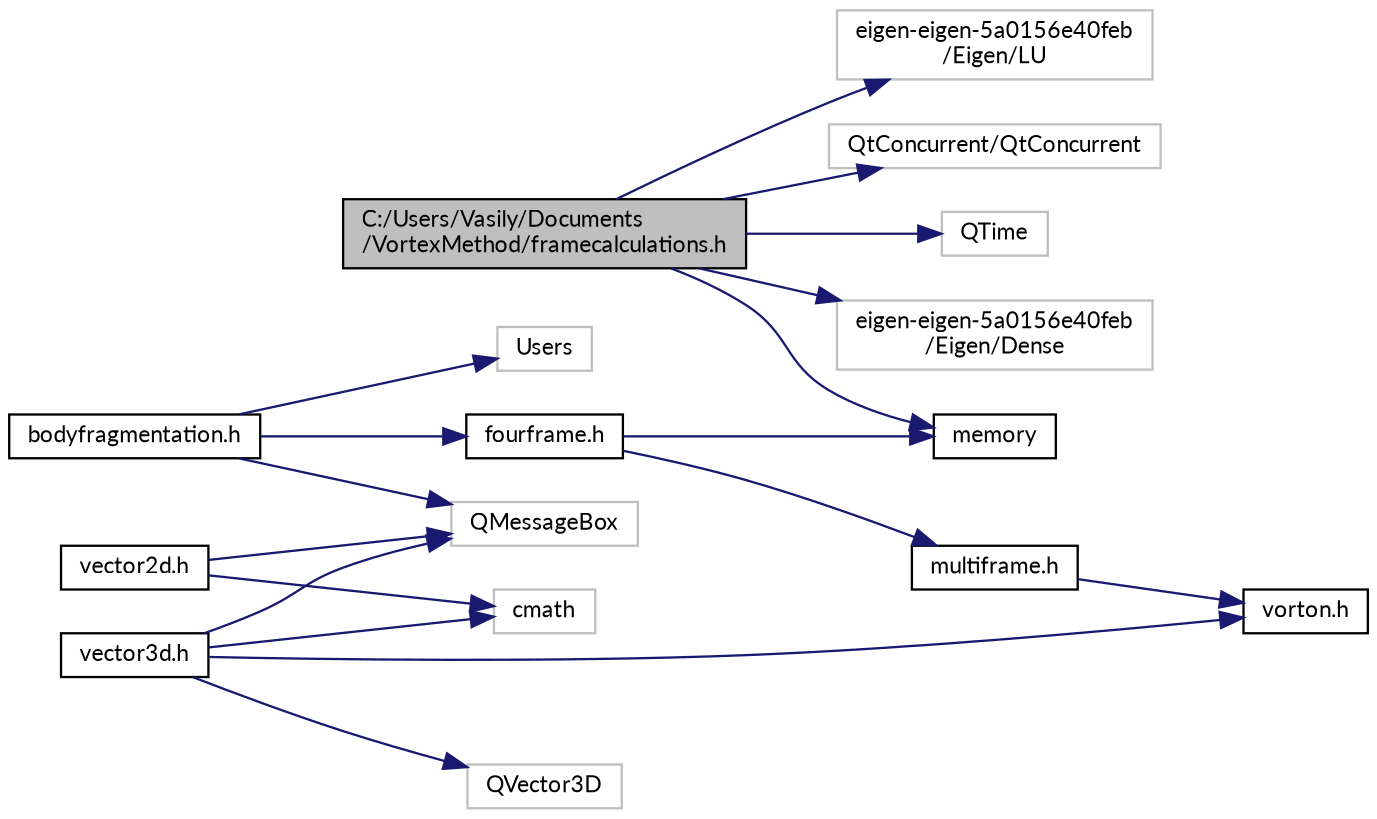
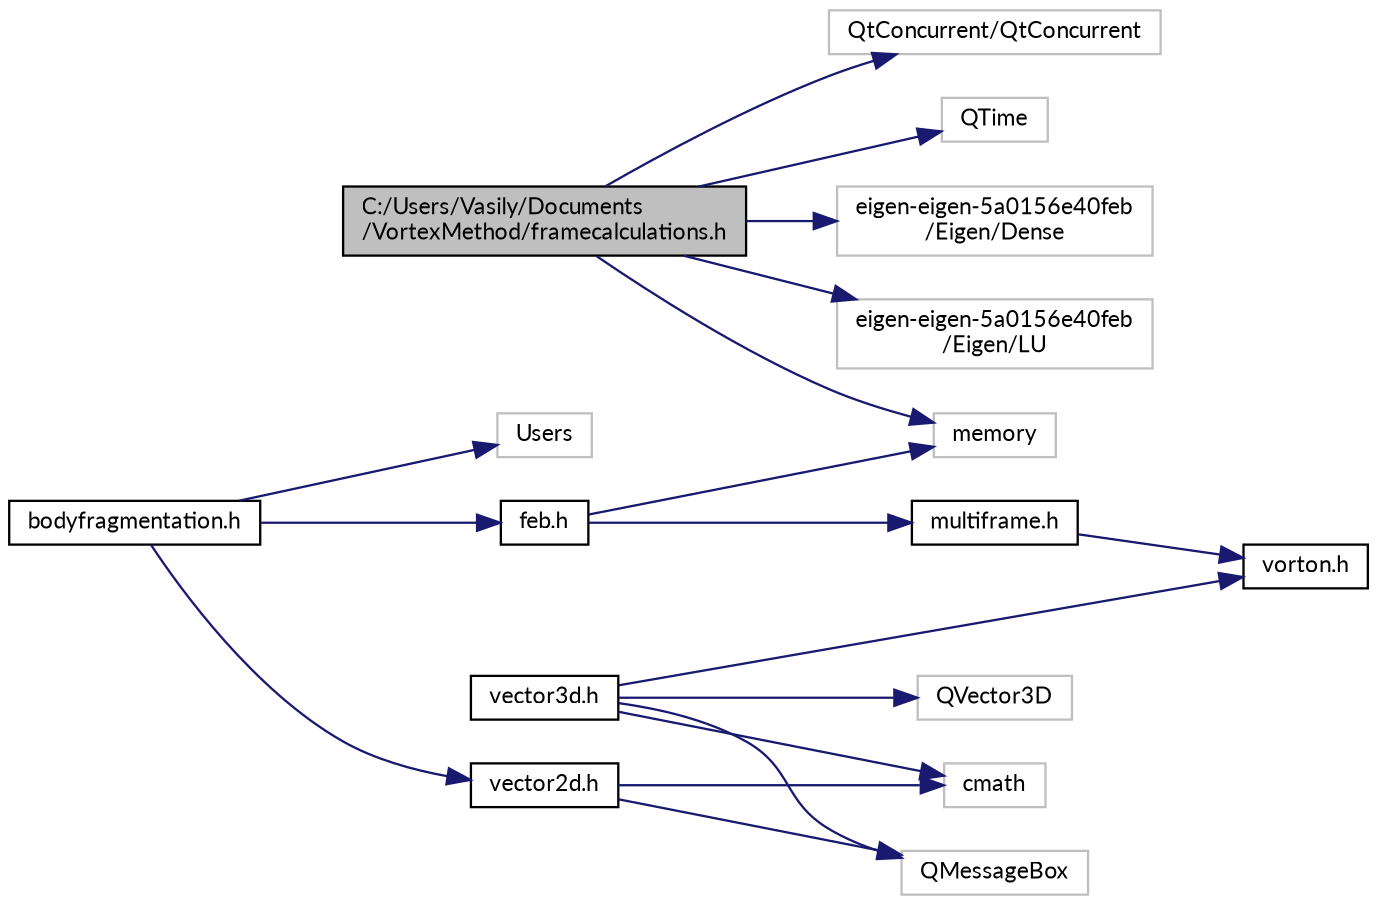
  digraph {
    fontname=Lato
    rankdir=LR
    node [color=grey75 fillcolor=white fontname=Lato fontsize=10 shape=record style=filled]
    edge [color=midnightblue fontname=Lato fontsize=10 labelfontname=Helvetica labelfontsize=10 style=solid]
    n1 [color=black fillcolor=grey75 fontcolor=black height=0.2 label="C:/Users/Vasily/Documents\l/VortexMethod/framecalculations.h" width=0.4]
    n2 [height=0.2 label="QtConcurrent/QtConcurrent" width=0.4]
    n3 [height=0.2 label=QTime width=0.4]
    n4 [height=0.2 label="eigen-eigen-5a0156e40feb\l/Eigen/Dense" width=0.4]
    n5 [height=0.2 label="eigen-eigen-5a0156e40feb\l/Eigen/LU" width=0.4]
-   n6 [color=black height=0.2 label=memory width=0.4]
+   n6 [height=0.2 label=memory width=0.4]
    n7 [color=black height=0.2 label="bodyfragmentation.h" width=0.4]
-   n8 [color=black height=0.2 label="fourframe.h" width=0.4]
+   n8 [color=black height=0.2 label="feb.h" width=0.4]
    n9 [color=black height=0.2 label="vector2d.h" width=0.4]
    n10 [height=0.2 label=Users width=0.4]
    n11 [color=black height=0.2 label="multiframe.h" width=0.4]
    n12 [height=0.2 label=cmath width=0.4]
    n13 [height=0.2 label=QMessageBox width=0.4]
    n14 [color=black height=0.2 label="vorton.h" width=0.4]
    n15 [color=black height=0.2 label="vector3d.h" width=0.4]
    n16 [height=0.2 label=QVector3D width=0.4]
    n1 -> n2
    n1 -> n3
    n1 -> n4
    n1 -> n5
    n1 -> n6
    n7 -> n8
-   n7 -> n13
+   n7 -> n9
    n7 -> n10
    n8 -> n6
    n8 -> n11
    n9 -> n12
    n9 -> n13
    n11 -> n14
    n15 -> n12
    n15 -> n13
    n15 -> n14
    n15 -> n16
  }
